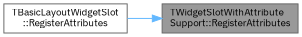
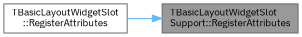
  digraph {
    rankdir=RL
    fontname="IBM Plex Sans"
    node [fontname="IBM Plex Sans" fontsize=10 shape=box style=filled]
-   n1 [color=gray40 fillcolor=grey60 fontcolor=black height=0.2 label="TWidgetSlotWithAttribute\lSupport::RegisterAttributes" width=0.4]
+   n1 [color=gray40 fillcolor=grey60 fontcolor=black height=0.2 label="TBasicLayoutWidgetSlot\lSupport::RegisterAttributes" width=0.4]
    n2 [color=grey40 fillcolor=white height=0.2 label="TBasicLayoutWidgetSlot\l::RegisterAttributes" width=0.4]
    n1 -> n2 [color=steelblue1 dir=back fontname="IBM Plex Sans" fontsize=10 labelfontname=Helvetica labelfontsize=10 style=solid]
  }
